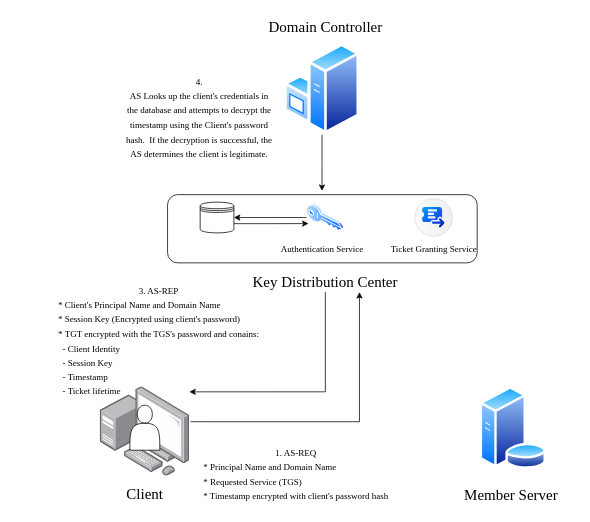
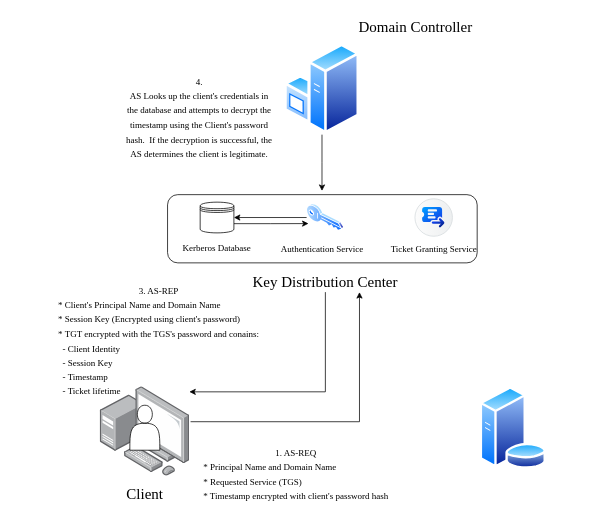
  <mxCell id="0" />
  <mxCell id="1" parent="0" />
  <mxCell id="2" style="edgeStyle=orthogonalEdgeStyle;rounded=0;orthogonalLoop=1;jettySize=auto;html=1;exitX=0.5;exitY=1;exitDx=0;exitDy=0;" edge="1" parent="1" source="3"><mxGeometry relative="1" as="geometry"><mxPoint x="429" y="254" as="targetPoint" /></mxGeometry></mxCell>
  <mxCell id="3" value="" style="image;aspect=fixed;perimeter=ellipsePerimeter;html=1;align=center;shadow=0;dashed=0;spacingTop=3;image=img/lib/active_directory/windows_server.svg;" vertex="1" parent="1"><mxGeometry x="379" y="57" width="100" height="121.95" as="geometry" /></mxCell>
  <mxCell id="4" value="" style="image;aspect=fixed;perimeter=ellipsePerimeter;html=1;align=center;shadow=0;dashed=0;spacingTop=3;image=img/lib/active_directory/database_server.svg;" vertex="1" parent="1"><mxGeometry x="639" y="515" width="90" height="109.76" as="geometry" /></mxCell>
  <mxCell id="5" value="" style="image;points=[];aspect=fixed;html=1;align=center;shadow=0;dashed=0;image=img/lib/allied_telesis/computer_and_terminals/Personal_Computer_with_Server.svg;" vertex="1" parent="1"><mxGeometry x="133" y="515" width="119.4" height="119.4" as="geometry" /></mxCell>
  <mxCell id="6" value="" style="rounded=1;whiteSpace=wrap;html=1;" vertex="1" parent="1"><mxGeometry x="223" y="259" width="413" height="91" as="geometry" /></mxCell>
  <mxCell id="7" value="&lt;font face=&quot;Lucida Console&quot;&gt;Client&lt;/font&gt;" style="text;strokeColor=none;align=center;fillColor=none;html=1;verticalAlign=middle;whiteSpace=wrap;rounded=0;fontSize=20;" vertex="1" parent="1"><mxGeometry x="152.85" y="642.82" width="79.7" height="30" as="geometry" /></mxCell>
- <mxCell id="8" value="&lt;font face=&quot;Lucida Console&quot;&gt;Member Server&lt;/font&gt;" style="text;strokeColor=none;align=center;fillColor=none;html=1;verticalAlign=middle;whiteSpace=wrap;rounded=0;fontSize=20;" vertex="1" parent="1"><mxGeometry x="598" y="644" width="167" height="30" as="geometry" /></mxCell>
  <mxCell id="9" value="&lt;font face=&quot;Lucida Console&quot;&gt;Key Distribution Center&lt;/font&gt;" style="text;strokeColor=none;align=center;fillColor=none;html=1;verticalAlign=middle;whiteSpace=wrap;rounded=0;fontSize=20;" vertex="1" parent="1"><mxGeometry x="288" y="361" width="291" height="28" as="geometry" /></mxCell>
- <mxCell id="10" value="&lt;font face=&quot;Lucida Console&quot;&gt;Domain Controller&lt;/font&gt;" style="text;strokeColor=none;align=center;fillColor=none;html=1;verticalAlign=middle;whiteSpace=wrap;rounded=0;fontSize=20;" vertex="1" parent="1"><mxGeometry x="311.5" y="20" width="244" height="30" as="geometry" /></mxCell>
+ <mxCell id="10" value="&lt;font face=&quot;Lucida Console&quot;&gt;Domain Controller&lt;/font&gt;" style="text;strokeColor=none;align=center;fillColor=none;html=1;verticalAlign=middle;whiteSpace=wrap;rounded=0;fontSize=20;" vertex="1" parent="1"><mxGeometry x="431.5" y="20" width="244" height="30" as="geometry" /></mxCell>
  <mxCell id="11" style="edgeStyle=orthogonalEdgeStyle;rounded=0;orthogonalLoop=1;jettySize=auto;html=1;exitX=1;exitY=0.7;exitDx=0;exitDy=0;entryX=0;entryY=0.75;entryDx=0;entryDy=0;" edge="1" parent="1" source="12" target="21"><mxGeometry relative="1" as="geometry" /></mxCell>
  <mxCell id="12" value="" style="shape=datastore;whiteSpace=wrap;html=1;" vertex="1" parent="1"><mxGeometry x="266.5" y="269" width="45" height="41" as="geometry" /></mxCell>
  <mxCell id="13" value="" style="shape=mxgraph.sap.icon;labelPosition=center;verticalLabelPosition=bottom;align=center;verticalAlign=top;strokeWidth=1;strokeColor=#D5DADD;fillColor=#EDEFF0;gradientColor=#FCFCFC;gradientDirection=west;aspect=fixed;SAPIcon=Service_Ticket_Intelligence2" vertex="1" parent="1"><mxGeometry x="553" y="264.5" width="50" height="50" as="geometry" /></mxCell>
+ <mxCell id="14" value="&lt;font style=&quot;font-size: 12px;&quot; face=&quot;Lucida Console&quot;&gt;Kerberos Database&lt;/font&gt;" style="text;strokeColor=none;align=center;fillColor=none;html=1;verticalAlign=middle;whiteSpace=wrap;rounded=0;fontSize=16;" vertex="1" parent="1"><mxGeometry x="233.85" y="313" width="110.3" height="30" as="geometry" /></mxCell>
  <mxCell id="15" value="&lt;font style=&quot;font-size: 12px;&quot; face=&quot;Lucida Console&quot;&gt;Authentication Service&lt;/font&gt;" style="text;strokeColor=none;align=center;fillColor=none;html=1;verticalAlign=middle;whiteSpace=wrap;rounded=0;fontSize=16;" vertex="1" parent="1"><mxGeometry x="360.2" y="314.5" width="138.6" height="30" as="geometry" /></mxCell>
  <mxCell id="16" value="&lt;font style=&quot;font-size: 12px;&quot; face=&quot;Lucida Console&quot;&gt;Ticket Granting Service&lt;/font&gt;" style="text;strokeColor=none;align=center;fillColor=none;html=1;verticalAlign=middle;whiteSpace=wrap;rounded=0;fontSize=16;" vertex="1" parent="1"><mxGeometry x="508.7" y="314.5" width="138.6" height="30" as="geometry" /></mxCell>
  <mxCell id="17" style="edgeStyle=orthogonalEdgeStyle;rounded=0;orthogonalLoop=1;jettySize=auto;html=1;exitX=0.9;exitY=0.5;exitDx=0;exitDy=0;exitPerimeter=0;" edge="1" parent="1" target="9"><mxGeometry relative="1" as="geometry"><mxPoint x="478" y="392" as="targetPoint" /><mxPoint x="253.7" y="561.88" as="sourcePoint" /><Array as="points"><mxPoint x="479" y="562" /></Array></mxGeometry></mxCell>
  <mxCell id="18" value="" style="shape=actor;whiteSpace=wrap;html=1;" vertex="1" parent="1"><mxGeometry x="172.7" y="539.88" width="40" height="60" as="geometry" /></mxCell>
  <mxCell id="19" value="&lt;div style=&quot;text-align: center;&quot;&gt;&lt;span style=&quot;font-size: 12px; font-family: &amp;quot;Lucida Console&amp;quot;; background-color: transparent; color: light-dark(rgb(0, 0, 0), rgb(255, 255, 255));&quot;&gt;1. AS-REQ&lt;/span&gt;&lt;/div&gt;&lt;div&gt;&lt;font face=&quot;Lucida Console&quot;&gt;&lt;span style=&quot;font-size: 12px;&quot;&gt;* Principal Name and Domain Name&lt;/span&gt;&lt;/font&gt;&lt;/div&gt;&lt;div style=&quot;&quot;&gt;&lt;font face=&quot;Lucida Console&quot;&gt;&lt;span style=&quot;font-size: 12px;&quot;&gt;* Requested Service (TGS)&lt;/span&gt;&lt;/font&gt;&lt;/div&gt;&lt;div style=&quot;&quot;&gt;&lt;font face=&quot;Lucida Console&quot;&gt;&lt;span style=&quot;font-size: 12px;&quot;&gt;* Timestamp encrypted with client's password hash&lt;/span&gt;&lt;/font&gt;&lt;/div&gt;" style="text;strokeColor=none;align=left;fillColor=none;html=1;verticalAlign=middle;whiteSpace=wrap;rounded=0;fontSize=16;" vertex="1" parent="1"><mxGeometry x="269" y="616" width="285" height="30" as="geometry" /></mxCell>
  <mxCell id="20" style="edgeStyle=orthogonalEdgeStyle;rounded=0;orthogonalLoop=1;jettySize=auto;html=1;exitX=0;exitY=0.5;exitDx=0;exitDy=0;entryX=1;entryY=0.5;entryDx=0;entryDy=0;" edge="1" parent="1" source="21" target="12"><mxGeometry relative="1" as="geometry" /></mxCell>
  <mxCell id="21" value="" style="image;aspect=fixed;perimeter=ellipsePerimeter;html=1;align=center;shadow=0;dashed=0;spacingTop=3;image=img/lib/active_directory/key.svg;" vertex="1" parent="1"><mxGeometry x="408.5" y="271" width="50" height="37" as="geometry" /></mxCell>
  <mxCell id="22" value="&lt;font style=&quot;font-size: 12px;&quot; face=&quot;Lucida Console&quot;&gt;4.&lt;/font&gt;&lt;div&gt;&lt;font style=&quot;font-size: 12px;&quot; face=&quot;Lucida Console&quot;&gt;AS Looks up the client's credentials in the database and attempts to decrypt the timestamp using the Client's password hash.&amp;nbsp; If the decryption is successful, the AS determines the client is legitimate.&lt;/font&gt;&lt;/div&gt;" style="text;strokeColor=none;align=center;fillColor=none;html=1;verticalAlign=middle;whiteSpace=wrap;rounded=0;fontSize=16;" vertex="1" parent="1"><mxGeometry x="167" y="115" width="197.3" height="79" as="geometry" /></mxCell>
  <mxCell id="23" style="edgeStyle=orthogonalEdgeStyle;rounded=0;orthogonalLoop=1;jettySize=auto;html=1;exitX=0.5;exitY=1;exitDx=0;exitDy=0;entryX=0.997;entryY=0.059;entryDx=0;entryDy=0;entryPerimeter=0;" edge="1" parent="1" source="9" target="5"><mxGeometry relative="1" as="geometry" /></mxCell>
  <mxCell id="24" value="&lt;font face=&quot;Lucida Console&quot;&gt;&lt;span style=&quot;font-size: 12px;&quot;&gt;3. AS-REP&lt;/span&gt;&lt;/font&gt;&lt;div&gt;&lt;div style=&quot;text-align: left;&quot;&gt;&lt;font face=&quot;Lucida Console&quot;&gt;&lt;span style=&quot;font-size: 12px;&quot;&gt;* Client's Principal Name and Domain Name&lt;/span&gt;&lt;/font&gt;&lt;/div&gt;&lt;div style=&quot;text-align: left;&quot;&gt;&lt;font face=&quot;Lucida Console&quot;&gt;&lt;span style=&quot;font-size: 12px;&quot;&gt;* Session Key (Encrypted using client's password)&lt;/span&gt;&lt;/font&gt;&lt;/div&gt;&lt;/div&gt;&lt;div style=&quot;text-align: left;&quot;&gt;&lt;font face=&quot;Lucida Console&quot;&gt;&lt;span style=&quot;font-size: 12px;&quot;&gt;* TGT encrypted with the TGS's password and conains:&lt;/span&gt;&lt;/font&gt;&lt;/div&gt;&lt;div style=&quot;text-align: left;&quot;&gt;&lt;font face=&quot;Lucida Console&quot;&gt;&lt;span style=&quot;font-size: 12px;&quot;&gt;&amp;nbsp; - Client Identity&lt;/span&gt;&lt;/font&gt;&lt;/div&gt;&lt;div style=&quot;text-align: left;&quot;&gt;&lt;font face=&quot;Lucida Console&quot;&gt;&lt;span style=&quot;font-size: 12px;&quot;&gt;&amp;nbsp; - Session Key&lt;/span&gt;&lt;/font&gt;&lt;/div&gt;&lt;div style=&quot;text-align: left;&quot;&gt;&lt;font face=&quot;Lucida Console&quot;&gt;&lt;span style=&quot;font-size: 12px;&quot;&gt;&amp;nbsp; - Timestamp&lt;/span&gt;&lt;/font&gt;&lt;/div&gt;&lt;div style=&quot;text-align: left;&quot;&gt;&lt;font face=&quot;Lucida Console&quot;&gt;&lt;span style=&quot;font-size: 12px;&quot;&gt;&amp;nbsp; - Ticket lifetime&lt;/span&gt;&lt;/font&gt;&lt;/div&gt;" style="text;strokeColor=none;align=center;fillColor=none;html=1;verticalAlign=middle;whiteSpace=wrap;rounded=0;fontSize=16;" vertex="1" parent="1"><mxGeometry x="20" y="413" width="383" height="79" as="geometry" /></mxCell>
